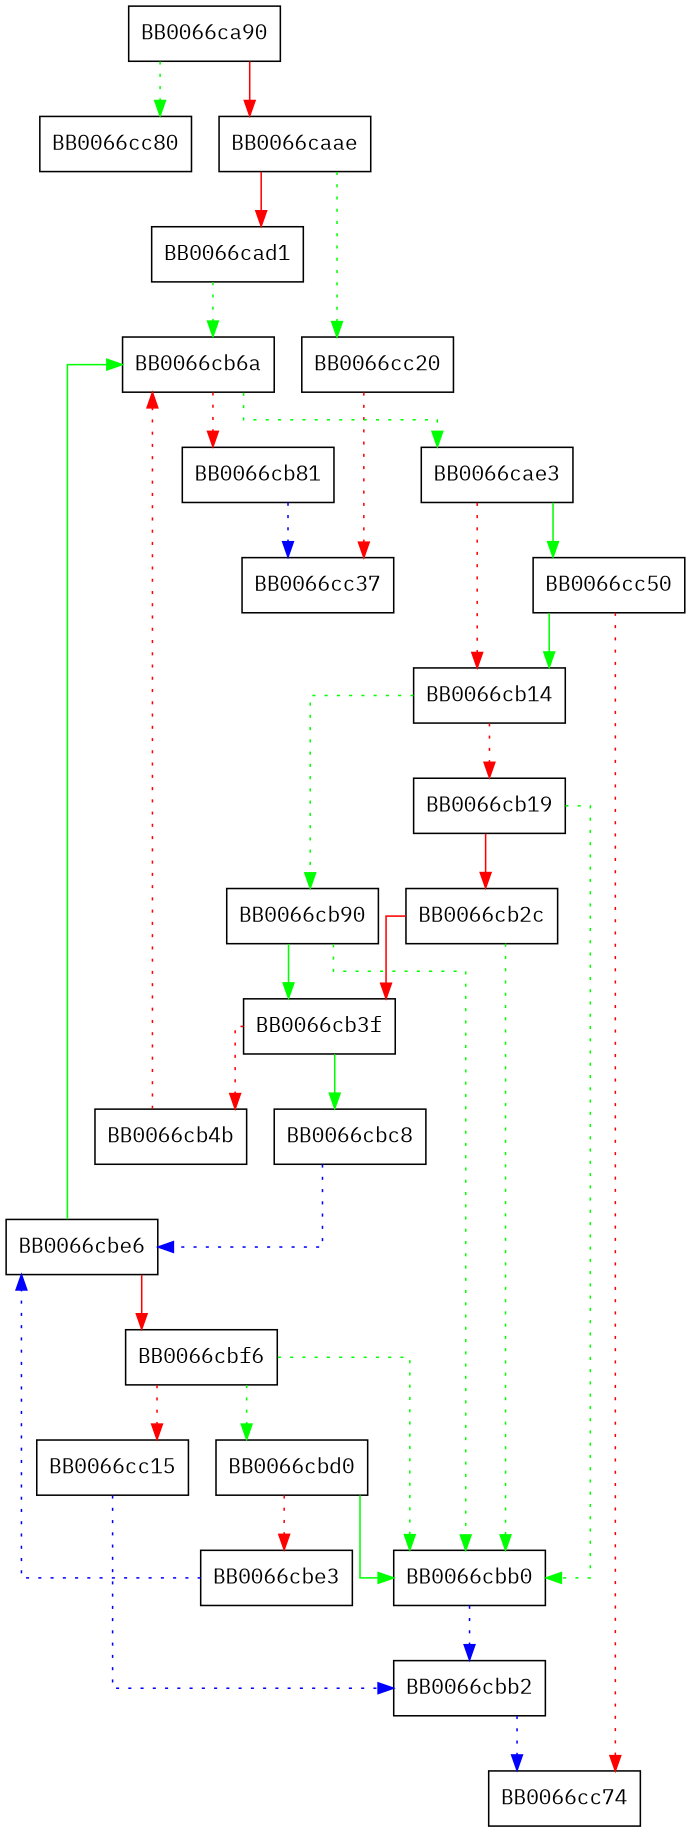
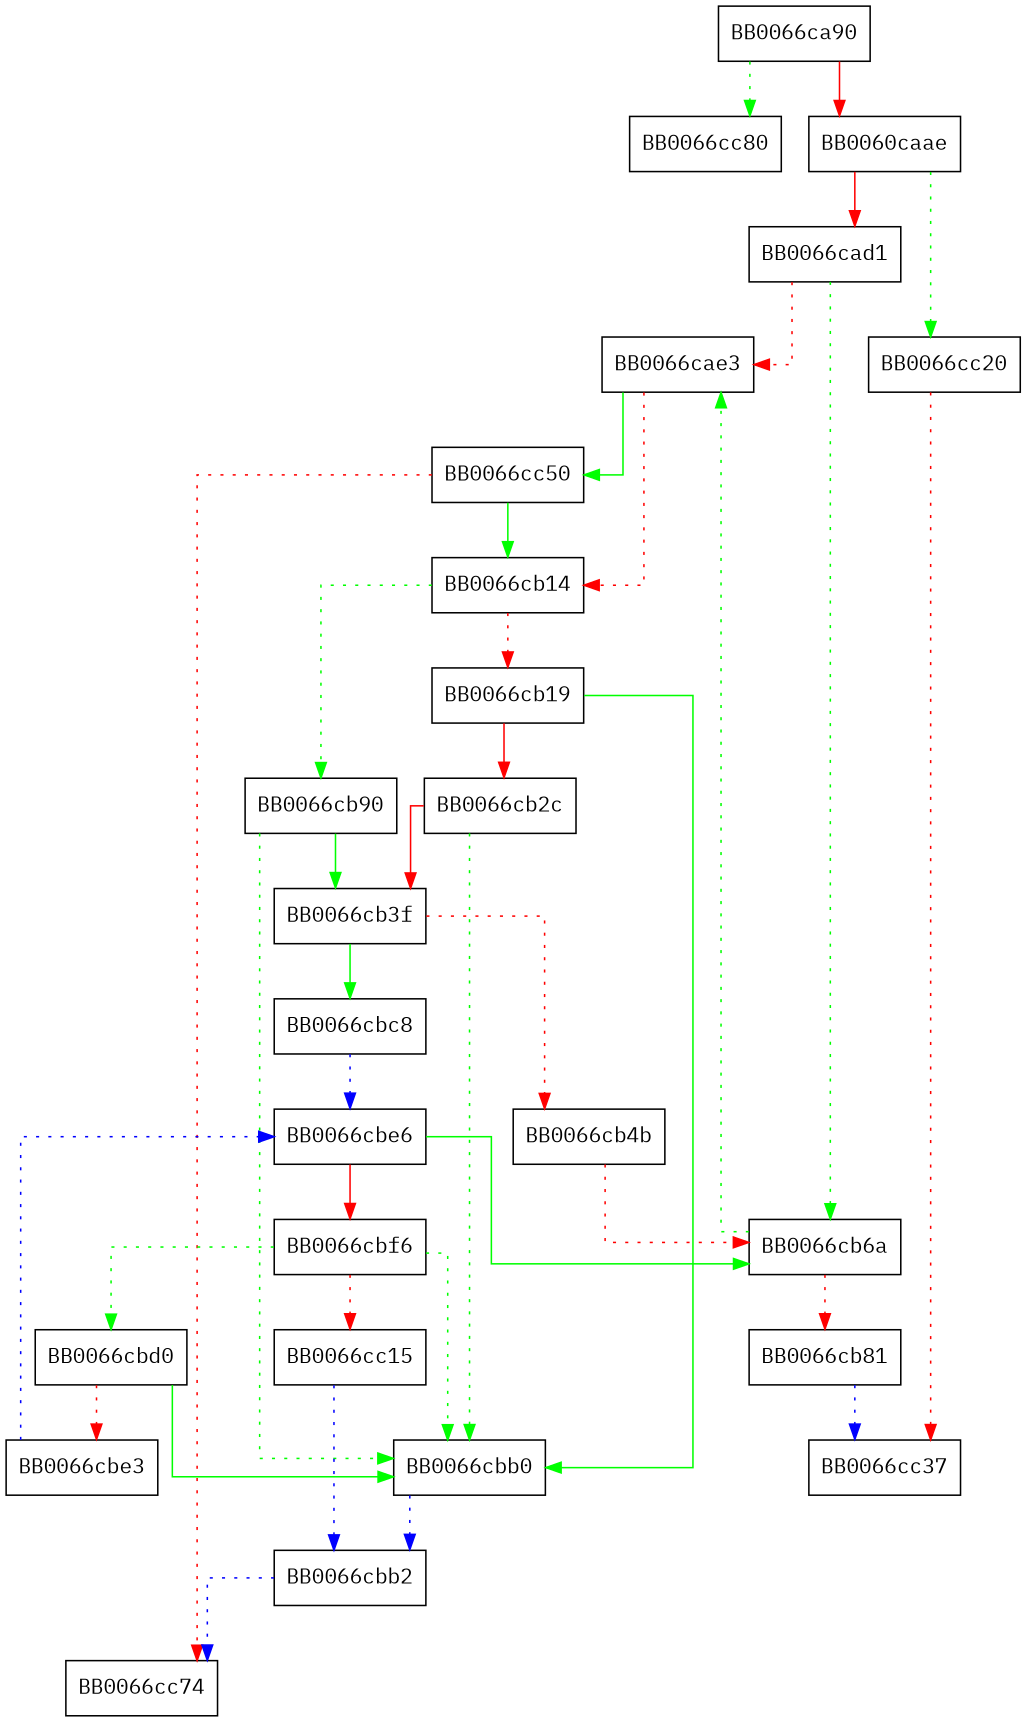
  digraph {
    fontname="IBM Plex Mono"
    splines=ortho
    node [fontname="IBM Plex Mono" shape=box]
    edge [color=green fontname="IBM Plex Mono" style=dotted]
    BB0066ca90
    BB0066cc80
-   BB0066caae
+   BB0066caae [label=BB0060caae]
    BB0066cc20
    BB0066cad1
    BB0066cc37
    BB0066cae3
    BB0066cb6a
    BB0066cb81
    BB0066cc50
    BB0066cb14
    BB0066cc74
    BB0066cb90
    BB0066cb19
    BB0066cbb0
    BB0066cb3f
    BB0066cb2c
    BB0066cbb2
    BB0066cbc8
    BB0066cb4b
    BB0066cbe6
    BB0066cbf6
    BB0066cbd0
    BB0066cc15
    BB0066cbe3
    BB0066ca90 -> BB0066cc80
    BB0066ca90 -> BB0066caae [color=red style=solid]
    BB0066caae -> BB0066cc20
    BB0066caae -> BB0066cad1 [color=red style=solid]
    BB0066cc20 -> BB0066cc37 [color=red]
+   BB0066cad1 -> BB0066cae3 [color=red]
    BB0066cad1 -> BB0066cb6a
    BB0066cae3 -> BB0066cc50 [style=solid]
    BB0066cae3 -> BB0066cb14 [color=red]
    BB0066cb6a -> BB0066cae3
    BB0066cb6a -> BB0066cb81 [color=red]
    BB0066cb81 -> BB0066cc37 [color=blue]
    BB0066cc50 -> BB0066cb14 [style=solid]
    BB0066cc50 -> BB0066cc74 [color=red]
    BB0066cb14 -> BB0066cb90
    BB0066cb14 -> BB0066cb19 [color=red]
    BB0066cb90 -> BB0066cbb0
    BB0066cb90 -> BB0066cb3f [style=solid]
-   BB0066cb19 -> BB0066cbb0
+   BB0066cb19 -> BB0066cbb0 [style=solid]
    BB0066cb19 -> BB0066cb2c [color=red style=solid]
    BB0066cbb0 -> BB0066cbb2 [color=blue]
    BB0066cb3f -> BB0066cbc8 [style=solid]
    BB0066cb3f -> BB0066cb4b [color=red]
    BB0066cb2c -> BB0066cbb0
    BB0066cb2c -> BB0066cb3f [color=red style=solid]
    BB0066cbb2 -> BB0066cc74 [color=blue]
    BB0066cbc8 -> BB0066cbe6 [color=blue]
    BB0066cb4b -> BB0066cb6a [color=red]
    BB0066cbe6 -> BB0066cb6a [style=solid]
    BB0066cbe6 -> BB0066cbf6 [color=red style=solid]
    BB0066cbf6 -> BB0066cbb0
    BB0066cbf6 -> BB0066cbd0
    BB0066cbf6 -> BB0066cc15 [color=red]
    BB0066cbd0 -> BB0066cbb0 [style=solid]
    BB0066cbd0 -> BB0066cbe3 [color=red]
    BB0066cc15 -> BB0066cbb2 [color=blue]
    BB0066cbe3 -> BB0066cbe6 [color=blue]
  }
